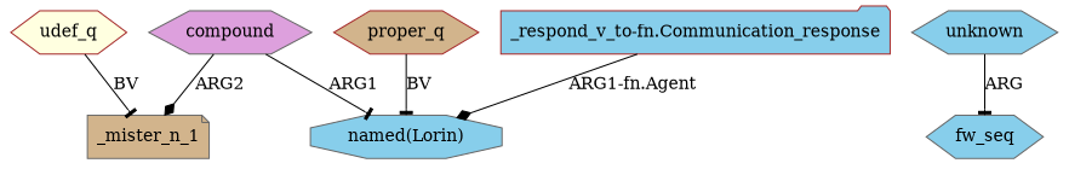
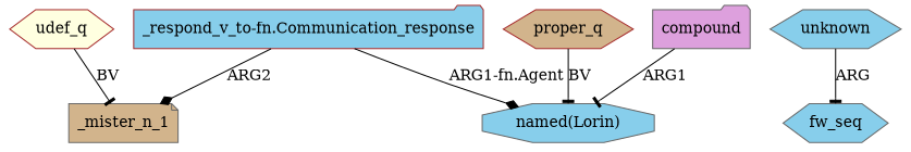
  digraph {
    node [color=gray40 fillcolor=skyblue shape=hexagon style=filled]
    edge [arrowhead=tee]
    udef_q [color=brown fillcolor=lightyellow]
    _mister_n_1 [fillcolor=tan shape=note]
    proper_q [color=brown fillcolor=tan]
    "named(Lorin)" [shape=octagon]
-   compound [fillcolor=plum]
+   compound [fillcolor=plum shape=folder]
    "_respond_v_to-fn.Communication_response" [color=brown shape=folder]
    unknown
    fw_seq
    udef_q -> _mister_n_1 [label=BV]
    proper_q -> "named(Lorin)" [label=BV]
-   compound -> _mister_n_1 [arrowhead=diamond label=ARG2]
+   "_respond_v_to-fn.Communication_response" -> _mister_n_1 [arrowhead=diamond label=ARG2]
    compound -> "named(Lorin)" [label=ARG1]
    "_respond_v_to-fn.Communication_response" -> "named(Lorin)" [arrowhead=diamond label="ARG1-fn.Agent"]
    unknown -> fw_seq [label=ARG]
  }
